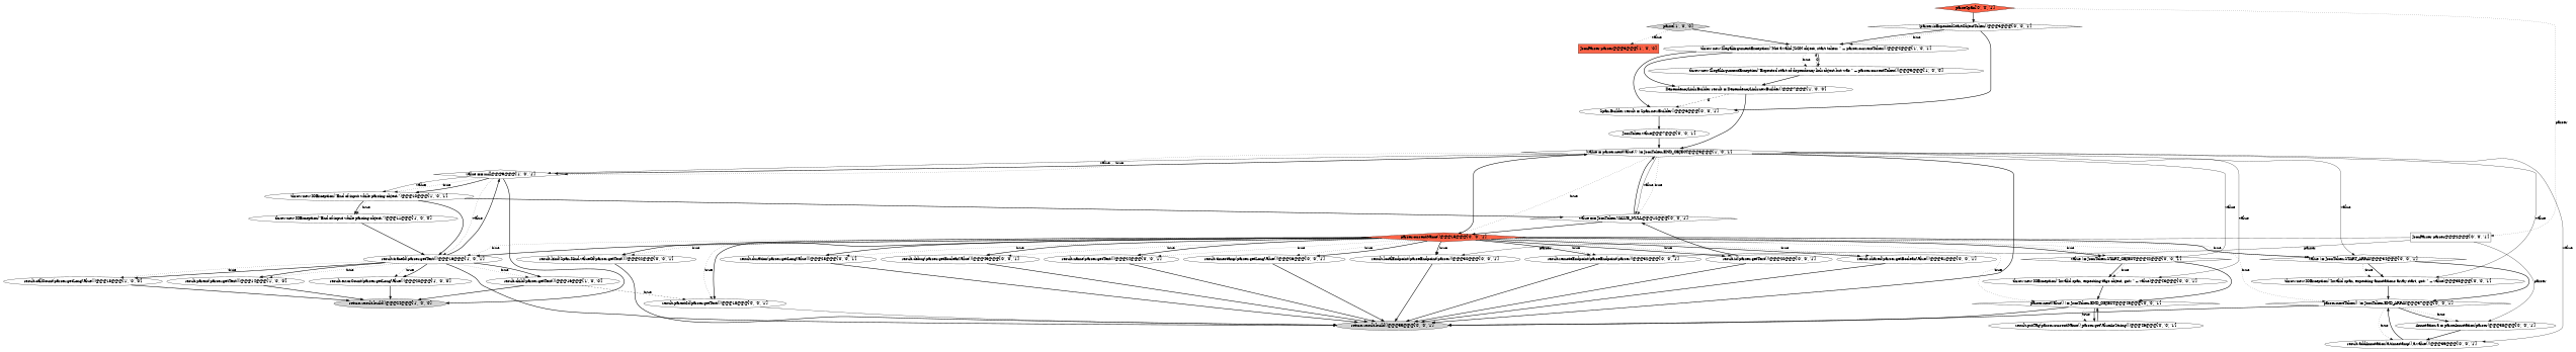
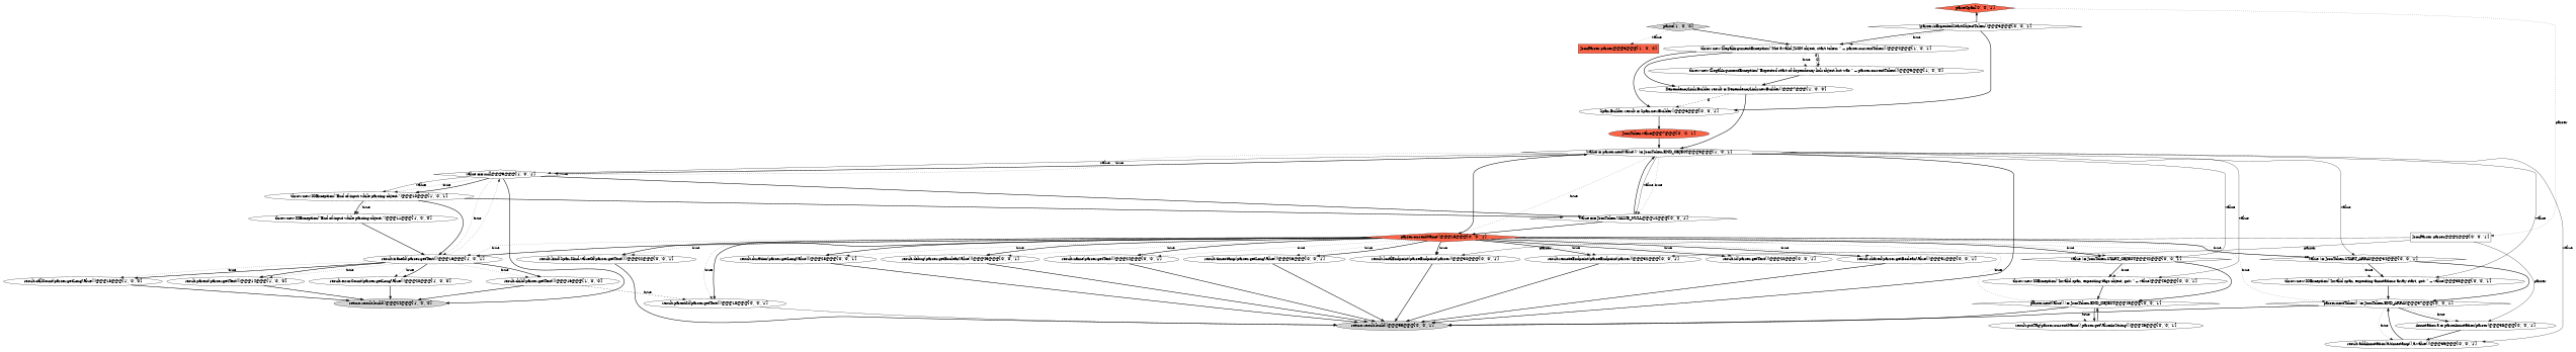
  digraph {
    node [fillcolor=white shape=ellipse style=filled]
    edge [style=bold]
    n1 [label="result.remoteEndpoint(parseEndpoint(parser))@@@32@@@['0', '0', '1']"]
    n2 [fillcolor=lightgray label="return result.build()@@@55@@@['0', '0', '1']"]
-   n3 [label="JsonToken value@@@7@@@['0', '0', '1']"]
+   n3 [fillcolor=tomato label="JsonToken value@@@7@@@['0', '0', '1']"]
    n4 [label="(value = parser.nextValue()) != JsonToken.END_OBJECT@@@8@@@['1', '0', '1']" shape=diamond]
    n5 [label="throw new IOException(\"Invalid span, expecting annotations array start, got: \" + value)@@@35@@@['0', '0', '1']"]
    n6 [label="value == null@@@9@@@['1', '0', '1']" shape=diamond]
    n7 [label="throw new IOException(\"Invalid span, expecting tags object, got: \" + value)@@@43@@@['0', '0', '1']"]
    n8 [label="value != JsonToken.START_OBJECT@@@42@@@['0', '0', '1']" shape=diamond]
    n9 [label="value != JsonToken.START_ARRAY@@@34@@@['0', '0', '1']" shape=diamond]
    n10 [label="value == JsonToken.VALUE_NULL@@@12@@@['0', '0', '1']" shape=diamond]
    n11 [fillcolor=tomato label="parser.currentName()@@@15@@@['0', '0', '1']" shape=diamond]
    n12 [label="result.addAnnotation(a.timestamp(),a.value())@@@39@@@['0', '0', '1']"]
    n13 [label="parser.nextToken() != JsonToken.END_ARRAY@@@37@@@['0', '0', '1']" shape=diamond]
    n14 [label="Annotation a = parseAnnotation(parser)@@@38@@@['0', '0', '1']"]
    n15 [label="parser.nextValue() != JsonToken.END_OBJECT@@@45@@@['0', '0', '1']" shape=diamond]
    n16 [label="result.putTag(parser.currentName(),parser.getValueAsString())@@@46@@@['0', '0', '1']"]
    n17 [fillcolor=lightgray label="return result.build()@@@24@@@['1', '0', '0']"]
    n18 [label="result.traceId(parser.getText())@@@16@@@['1', '0', '1']"]
    n19 [label="throw new IOException(\"End of input while parsing object.\")@@@10@@@['1', '0', '1']"]
    n20 [label="result.id(parser.getText())@@@20@@@['0', '0', '1']"]
    n21 [label="result.parentId(parser.getText())@@@18@@@['0', '0', '1']"]
    n22 [label="result.duration(parser.getLongValue())@@@28@@@['0', '0', '1']"]
    n23 [label="result.shared(parser.getBooleanValue())@@@51@@@['0', '0', '1']"]
    n24 [label="result.debug(parser.getBooleanValue())@@@49@@@['0', '0', '1']"]
    n25 [label="result.name(parser.getText())@@@24@@@['0', '0', '1']"]
    n26 [label="result.timestamp(parser.getLongValue())@@@26@@@['0', '0', '1']"]
    n27 [label="result.kind(Span.Kind.valueOf(parser.getText()))@@@22@@@['0', '0', '1']"]
    n28 [label="result.localEndpoint(parseEndpoint(parser))@@@30@@@['0', '0', '1']"]
    n29 [label="result.child(parser.getText())@@@16@@@['1', '0', '0']"]
    n30 [label="throw new IOException(\"End of input while parsing object.\")@@@11@@@['1', '0', '0']"]
    n31 [label="result.errorCount(parser.getLongValue())@@@20@@@['1', '0', '0']"]
    n32 [label="result.callCount(parser.getLongValue())@@@18@@@['1', '0', '0']"]
    n33 [label="result.parent(parser.getText())@@@14@@@['1', '0', '0']"]
    n34 [fillcolor=tomato label="parseSpan['0', '0', '1']" shape=diamond]
    n35 [label="JsonParser parser@@@2@@@['0', '0', '1']" shape=box]
    n36 [label="!parser.isExpectedStartObjectToken()@@@3@@@['0', '0', '1']" shape=diamond]
    n37 [label="throw new IllegalArgumentException(\"Not a valid JSON object, start token: \" + parser.currentToken())@@@4@@@['1', '0', '1']"]
    n38 [label="Span.Builder result = Span.newBuilder()@@@6@@@['0', '0', '1']"]
    n39 [fillcolor=tomato label="JsonParser parser@@@3@@@['1', '0', '0']" shape=box]
    n40 [fillcolor=lightgray label="parse['1', '0', '0']" shape=diamond]
    n41 [label="DependencyLink.Builder result = DependencyLink.newBuilder()@@@7@@@['1', '0', '0']"]
    n42 [label="throw new IllegalArgumentException(\"Expected start of dependency link object but was \" + parser.currentToken())@@@5@@@['1', '0', '0']"]
    n1 -> n2
    n3 -> n4
    n4 -> n2
    n4 -> n5 [label=value style=solid]
    n4 -> n6
    n4 -> n6 [label=value style=solid]
    n4 -> n6 [label=true style=dotted]
    n4 -> n7 [label=value style=solid]
    n4 -> n8 [label=value style=solid]
    n4 -> n9 [label=value style=solid]
    n4 -> n10 [label=value style=solid]
    n4 -> n10 [label=true style=dotted]
    n4 -> n11 [label=true style=dotted]
    n4 -> n12 [label=value style=solid]
    n5 -> n13
-   n20 -> n10
+   n6 -> n10
    n6 -> n17
-   n6 -> n18 [label=value style=dotted]
+   n6 -> n18 [label=true style=dotted]
    n6 -> n19 [label=true style=dotted]
    n6 -> n19
    n6 -> n19 [label=value style=solid]
    n7 -> n15
    n8 -> n7
    n8 -> n7 [label=true style=dotted]
    n8 -> n15
    n9 -> n5
    n9 -> n5 [label=true style=dotted]
    n9 -> n13
    n10 -> n4
    n10 -> n11
    n11 -> n1
    n11 -> n1 [label=true style=dotted]
    n11 -> n4
    n11 -> n8
    n11 -> n8 [label=true style=dotted]
    n11 -> n9 [label=true style=dotted]
    n11 -> n9
    n11 -> n13 [label=true style=dotted]
    n11 -> n15 [label=true style=dotted]
    n11 -> n18 [label=true style=dotted]
    n11 -> n18
    n11 -> n20
    n11 -> n20 [label=true style=dotted]
    n11 -> n21
    n11 -> n21 [label=true style=dotted]
    n11 -> n22
    n11 -> n22 [label=true style=dotted]
    n11 -> n23
    n11 -> n23 [label=true style=dotted]
    n11 -> n24
    n11 -> n24 [label=true style=dotted]
    n11 -> n25
    n11 -> n25 [label=true style=dotted]
    n11 -> n26 [label=true style=dotted]
    n11 -> n26
    n11 -> n27
    n11 -> n27 [label=true style=dotted]
    n11 -> n28 [label=true style=dotted]
    n11 -> n28
    n12 -> n13
    n13 -> n2
    n13 -> n12 [label=true style=dotted]
    n13 -> n14 [label=true style=dotted]
    n13 -> n14
    n14 -> n12
    n15 -> n2
    n15 -> n16 [label=true style=dotted]
    n15 -> n16
    n16 -> n15
-   n18 -> n2
-   n18 -> n6
+   n18 -> n6 [style=dotted]
    n18 -> n29
    n18 -> n29 [label=true style=dotted]
    n18 -> n31 [label=true style=dotted]
    n18 -> n31
    n18 -> n32
    n18 -> n32 [label=true style=dotted]
    n18 -> n33 [label=true style=dotted]
    n18 -> n33
    n19 -> n10
    n19 -> n18
    n19 -> n30 [label=true style=dotted]
    n19 -> n30
-   n20 -> n2
    n21 -> n2 [style=solid]
    n22 -> n2
    n23 -> n2
    n24 -> n2
    n25 -> n2
    n26 -> n2
    n27 -> n2
    n28 -> n2
    n29 -> n17
    n29 -> n21 [label=true style=dashed]
    n30 -> n18
    n31 -> n17
    n32 -> n17
    n33 -> n17
    n34 -> n35 [label=parser style=dotted]
-   n34 -> n36
+   n36 -> n34
    n35 -> n1 [label=parser style=solid]
    n35 -> n14 [label=parser style=solid]
    n35 -> n28 [label=parser style=solid]
    n36 -> n37
    n36 -> n37 [label=true style=dotted]
    n36 -> n38
    n37 -> n38
    n37 -> n41
    n37 -> n42
    n37 -> n42 [label=true style=dotted]
    n38 -> n3
    n40 -> n37
    n40 -> n39 [label=value style=dotted]
    n41 -> n4
    n41 -> n38 [label=0 style=dashed]
    n42 -> n37 [label=0 style=dashed]
    n42 -> n41
  }
